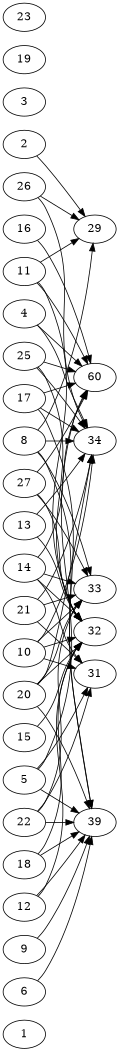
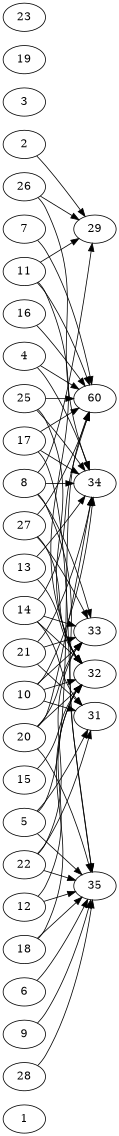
  digraph {
    rankdir=LR
    node [alpha=0.09]
    1 [alpha=0.14 expect_size=18715648]
    2 [alpha=0.13 expect_size=5625856]
    29 [alpha=0.11 expect_size=41177088]
    3 [alpha=0.16 expect_size=33107968]
    4 [alpha=0.19 expect_size=36358144]
    n6 [alpha=0.04 expect_size=15795200 label=60]
    34 [expect_size=32695296]
    5 [alpha=0.14 expect_size=10024960]
    31 [alpha=0.19 expect_size=43173888]
-   35 [alpha=0.13 expect_size=35527680 label=39]
+   35 [alpha=0.13 expect_size=35527680]
    6 [alpha=0.15 expect_size=5436416]
+   7 [alpha=0.18 expect_size=35468288]
    8 [alpha=0.14 expect_size=48108544]
    33 [alpha=0.07 expect_size=13906944]
    9 [alpha=0.18 expect_size=47668224]
    10 [alpha=0.15 expect_size=27411456]
    32 [expect_size=42417152]
    11 [alpha=0.05 expect_size=8493056]
    12 [alpha=0.03 expect_size=40518656]
    13 [alpha=0.06 expect_size=23867392]
    14 [alpha=0.20 expect_size=14203904]
    15 [alpha=0.03 expect_size=10845184]
    16 [expect_size=43918336]
    17 [alpha=0.08 expect_size=32435200]
    18 [alpha=0.05 expect_size=27128832]
    19 [expect_size=13712384]
    20 [alpha=0.12 expect_size=9980928]
    21 [alpha=0.20 expect_size=45197312]
    22 [alpha=0.08 expect_size=9534464]
    23 [alpha=0.08 expect_size=16815104]
    25 [alpha=0.16 expect_size=29560832]
    26 [alpha=0.12 expect_size=36964352]
    27 [alpha=0.20 expect_size=11834368]
+   28 [alpha=0.06 expect_size=30272512]
    2 -> 29
    4 -> n6
    4 -> 34
    5 -> n6
    5 -> 31
    5 -> 35
    6 -> 35
+   7 -> n6
    8 -> 29
    8 -> 34
    8 -> 35
    8 -> 33
    9 -> 35
    10 -> 34
    10 -> 31
    10 -> 33
    10 -> 32
    11 -> 29
    11 -> n6
    11 -> 32
    12 -> 35
    12 -> 32
    13 -> 34
    13 -> 32
    14 -> n6
    14 -> 31
    14 -> 33
    14 -> 32
    15 -> 32
    16 -> n6
    17 -> n6
    17 -> 34
    17 -> 35
    18 -> 35
    18 -> 32
    20 -> 34
    20 -> 35
    20 -> 33
    20 -> 32
    21 -> 34
    21 -> 31
    21 -> 33
    22 -> 31
    22 -> 35
    22 -> 33
    25 -> n6
    25 -> 34
    25 -> 32
    26 -> 29
    26 -> 34
    27 -> n6
    27 -> 33
    27 -> 32
+   28 -> 35
  }
